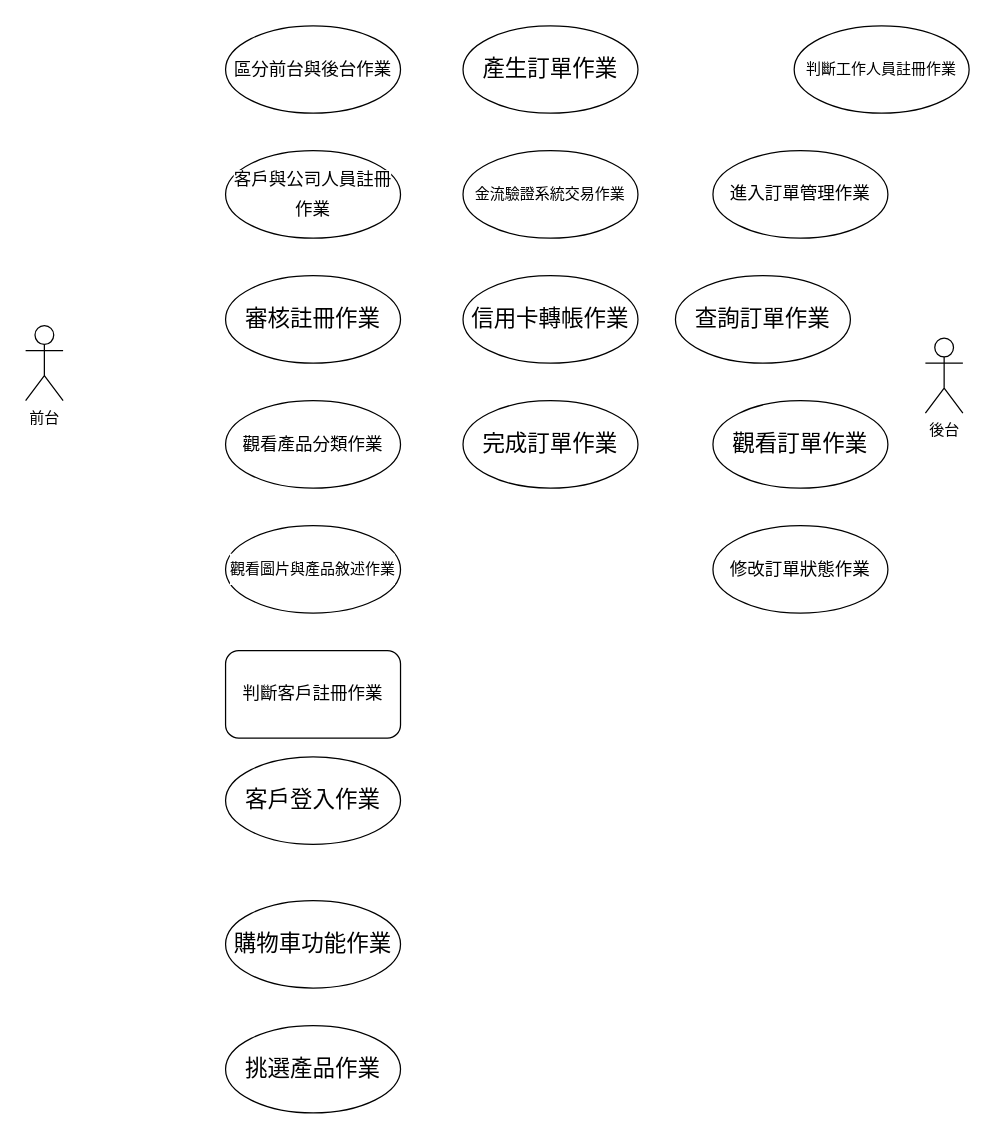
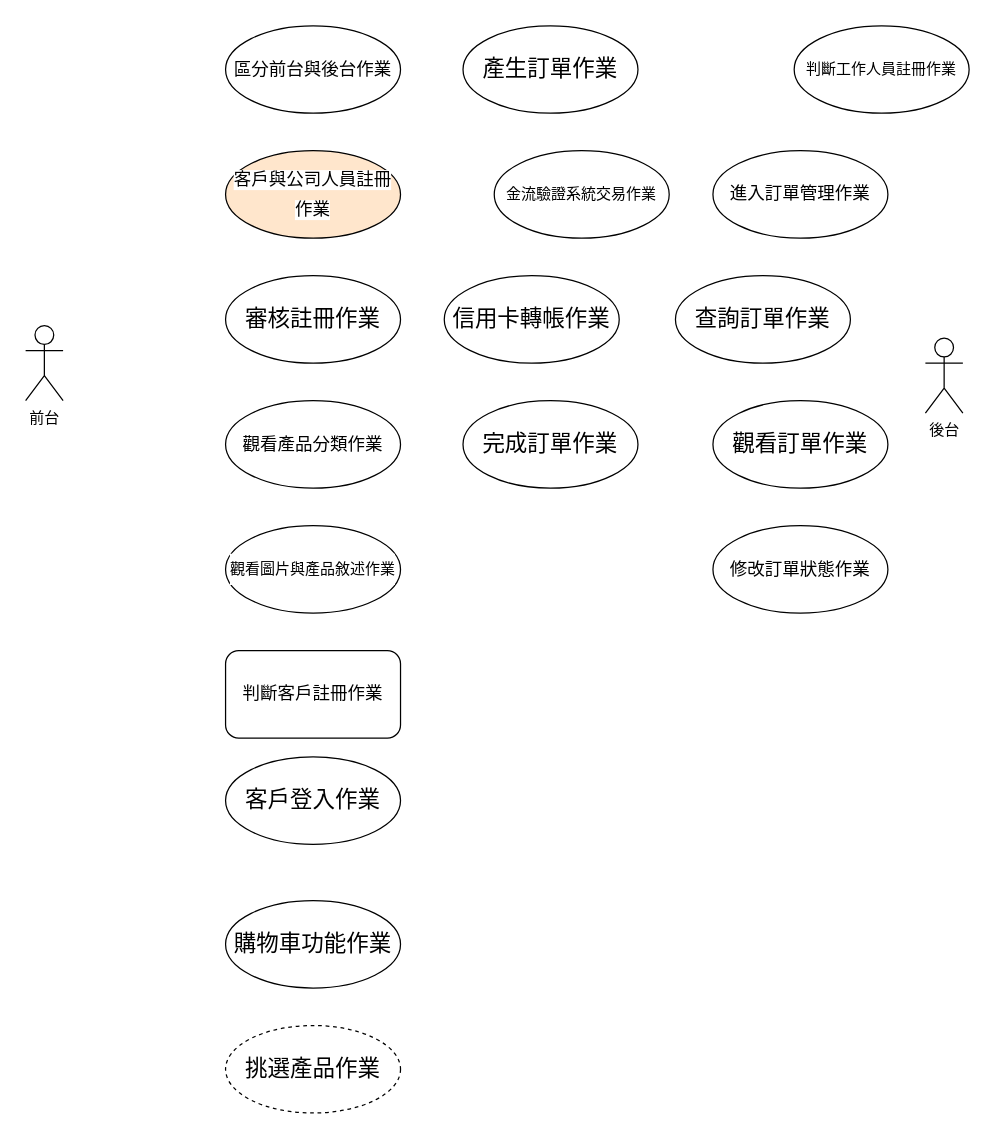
  <mxCell id="0" />
  <mxCell id="1" parent="0" />
  <mxCell id="2" value="&lt;font style=&quot;font-size: 14px&quot;&gt;區分前台與後台作業&lt;/font&gt;" style="ellipse;whiteSpace=wrap;html=1;" vertex="1" parent="1"><mxGeometry x="180" y="20" width="140" height="70" as="geometry" /></mxCell>
  <mxCell id="3" value="前台" style="shape=umlActor;verticalLabelPosition=bottom;verticalAlign=top;html=1;" vertex="1" parent="1"><mxGeometry x="20" y="260" width="30" height="60" as="geometry" /></mxCell>
- <mxCell id="4" value="&lt;div style=&quot;font-family: &amp;#34;consolas&amp;#34; , &amp;#34;courier new&amp;#34; , monospace ; line-height: 24px&quot;&gt;&lt;span style=&quot;background-color: rgb(255 , 255 , 255)&quot;&gt;&lt;font style=&quot;font-size: 14px&quot;&gt;客戶與公司人員註冊作業&lt;/font&gt;&lt;/span&gt;&lt;/div&gt;" style="ellipse;whiteSpace=wrap;html=1;fontSize=14;" vertex="1" parent="1"><mxGeometry x="180" y="120" width="140" height="70" as="geometry" /></mxCell>
+ <mxCell id="4" value="&lt;div style=&quot;font-family: &amp;#34;consolas&amp;#34; , &amp;#34;courier new&amp;#34; , monospace ; line-height: 24px&quot;&gt;&lt;span style=&quot;background-color: rgb(255 , 255 , 255)&quot;&gt;&lt;font style=&quot;font-size: 14px&quot;&gt;客戶與公司人員註冊作業&lt;/font&gt;&lt;/span&gt;&lt;/div&gt;" style="ellipse;whiteSpace=wrap;html=1;fontSize=14;fillColor=#ffe6cc;" vertex="1" parent="1"><mxGeometry x="180" y="120" width="140" height="70" as="geometry" /></mxCell>
  <mxCell id="5" value="&lt;div style=&quot;font-family: &amp;#34;consolas&amp;#34; , &amp;#34;courier new&amp;#34; , monospace ; font-size: 18px ; line-height: 24px&quot;&gt;&lt;span style=&quot;background-color: rgb(255 , 255 , 255)&quot;&gt;審核註冊作業&lt;/span&gt;&lt;/div&gt;" style="ellipse;whiteSpace=wrap;html=1;labelBackgroundColor=#FFFFFF;fontSize=14;fontColor=#000000;" vertex="1" parent="1"><mxGeometry x="180" y="220" width="140" height="70" as="geometry" /></mxCell>
  <mxCell id="6" value="&lt;div style=&quot;font-family: &amp;#34;consolas&amp;#34; , &amp;#34;courier new&amp;#34; , monospace ; line-height: 24px&quot;&gt;&lt;span style=&quot;background-color: rgb(255 , 255 , 255)&quot;&gt;&lt;font style=&quot;font-size: 14px&quot;&gt;觀看產品分類作業&lt;/font&gt;&lt;/span&gt;&lt;/div&gt;" style="ellipse;whiteSpace=wrap;html=1;labelBackgroundColor=#FFFFFF;fontSize=14;fontColor=#000000;" vertex="1" parent="1"><mxGeometry x="180" y="320" width="140" height="70" as="geometry" /></mxCell>
  <mxCell id="7" value="&lt;div style=&quot;font-family: &amp;#34;consolas&amp;#34; , &amp;#34;courier new&amp;#34; , monospace ; line-height: 24px&quot;&gt;&lt;span style=&quot;background-color: rgb(255 , 255 , 255)&quot;&gt;&lt;font style=&quot;font-size: 12px&quot;&gt;觀看圖片與產品敘述作業&lt;/font&gt;&lt;/span&gt;&lt;/div&gt;" style="ellipse;whiteSpace=wrap;html=1;labelBackgroundColor=#FFFFFF;fontSize=14;fontColor=#000000;" vertex="1" parent="1"><mxGeometry x="180" y="420" width="140" height="70" as="geometry" /></mxCell>
  <mxCell id="8" value="&lt;div style=&quot;font-family: &amp;#34;consolas&amp;#34; , &amp;#34;courier new&amp;#34; , monospace ; line-height: 24px&quot;&gt;&lt;span style=&quot;background-color: rgb(255 , 255 , 255)&quot;&gt;&lt;font style=&quot;font-size: 14px&quot;&gt;判斷客戶註冊作業&lt;/font&gt;&lt;/span&gt;&lt;/div&gt;" style="whiteSpace=wrap;html=1;labelBackgroundColor=#FFFFFF;fontSize=12;fontColor=#000000;rounded=1;" vertex="1" parent="1"><mxGeometry x="180" y="520" width="140" height="70" as="geometry" /></mxCell>
  <mxCell id="9" value="&lt;div style=&quot;font-family: &amp;#34;consolas&amp;#34; , &amp;#34;courier new&amp;#34; , monospace ; font-size: 18px ; line-height: 24px&quot;&gt;&lt;span style=&quot;background-color: rgb(255 , 255 , 255)&quot;&gt;客戶登入作業&lt;/span&gt;&lt;/div&gt;" style="ellipse;whiteSpace=wrap;html=1;labelBackgroundColor=#FFFFFF;fontSize=14;fontColor=#000000;" vertex="1" parent="1"><mxGeometry x="180" y="605" width="140" height="70" as="geometry" /></mxCell>
  <mxCell id="10" value="&lt;div style=&quot;font-family: &amp;#34;consolas&amp;#34; , &amp;#34;courier new&amp;#34; , monospace ; font-size: 18px ; line-height: 24px&quot;&gt;&lt;span style=&quot;background-color: rgb(255 , 255 , 255)&quot;&gt;購物車功能作業&lt;/span&gt;&lt;/div&gt;" style="ellipse;whiteSpace=wrap;html=1;labelBackgroundColor=#FFFFFF;fontSize=14;fontColor=#000000;" vertex="1" parent="1"><mxGeometry x="180" y="720" width="140" height="70" as="geometry" /></mxCell>
- <mxCell id="11" value="&lt;div style=&quot;font-family: &amp;#34;consolas&amp;#34; , &amp;#34;courier new&amp;#34; , monospace ; font-size: 18px ; line-height: 24px&quot;&gt;&lt;span style=&quot;background-color: rgb(255 , 255 , 255)&quot;&gt;挑選產品作業&lt;/span&gt;&lt;/div&gt;" style="ellipse;whiteSpace=wrap;html=1;labelBackgroundColor=#FFFFFF;fontSize=14;fontColor=#000000;" vertex="1" parent="1"><mxGeometry x="180" y="820" width="140" height="70" as="geometry" /></mxCell>
+ <mxCell id="11" value="&lt;div style=&quot;font-family: &amp;#34;consolas&amp;#34; , &amp;#34;courier new&amp;#34; , monospace ; font-size: 18px ; line-height: 24px&quot;&gt;&lt;span style=&quot;background-color: rgb(255 , 255 , 255)&quot;&gt;挑選產品作業&lt;/span&gt;&lt;/div&gt;" style="ellipse;whiteSpace=wrap;html=1;labelBackgroundColor=#FFFFFF;fontSize=14;fontColor=#000000;dashed=1;" vertex="1" parent="1"><mxGeometry x="180" y="820" width="140" height="70" as="geometry" /></mxCell>
  <mxCell id="12" value="&lt;div style=&quot;font-family: &amp;#34;consolas&amp;#34; , &amp;#34;courier new&amp;#34; , monospace ; font-size: 18px ; line-height: 24px&quot;&gt;&lt;span style=&quot;background-color: rgb(255 , 255 , 255)&quot;&gt;產生訂單作業&lt;/span&gt;&lt;/div&gt;" style="ellipse;whiteSpace=wrap;html=1;labelBackgroundColor=#FFFFFF;fontSize=14;fontColor=#000000;" vertex="1" parent="1"><mxGeometry x="370" y="20" width="140" height="70" as="geometry" /></mxCell>
- <mxCell id="13" value="&lt;div style=&quot;font-family: &amp;#34;consolas&amp;#34; , &amp;#34;courier new&amp;#34; , monospace ; line-height: 24px&quot;&gt;&lt;span style=&quot;background-color: rgb(255 , 255 , 255)&quot;&gt;&lt;font style=&quot;font-size: 12px&quot;&gt;金流驗證系統交易作業&lt;/font&gt;&lt;/span&gt;&lt;/div&gt;" style="ellipse;whiteSpace=wrap;html=1;labelBackgroundColor=#FFFFFF;fontSize=14;fontColor=#000000;" vertex="1" parent="1"><mxGeometry x="370" y="120" width="140" height="70" as="geometry" /></mxCell>
- <mxCell id="14" value="&lt;div style=&quot;font-family: &amp;#34;consolas&amp;#34; , &amp;#34;courier new&amp;#34; , monospace ; font-size: 18px ; line-height: 24px&quot;&gt;&lt;span style=&quot;background-color: rgb(255 , 255 , 255)&quot;&gt;信用卡轉帳作業&lt;/span&gt;&lt;/div&gt;" style="ellipse;whiteSpace=wrap;html=1;labelBackgroundColor=#FFFFFF;fontSize=12;fontColor=#000000;" vertex="1" parent="1"><mxGeometry x="370" y="220" width="140" height="70" as="geometry" /></mxCell>
+ <mxCell id="13" value="&lt;div style=&quot;font-family: &amp;#34;consolas&amp;#34; , &amp;#34;courier new&amp;#34; , monospace ; line-height: 24px&quot;&gt;&lt;span style=&quot;background-color: rgb(255 , 255 , 255)&quot;&gt;&lt;font style=&quot;font-size: 12px&quot;&gt;金流驗證系統交易作業&lt;/font&gt;&lt;/span&gt;&lt;/div&gt;" style="ellipse;whiteSpace=wrap;html=1;labelBackgroundColor=#FFFFFF;fontSize=14;fontColor=#000000;" vertex="1" parent="1"><mxGeometry x="395" y="120" width="140" height="70" as="geometry" /></mxCell>
+ <mxCell id="14" value="&lt;div style=&quot;font-family: &amp;#34;consolas&amp;#34; , &amp;#34;courier new&amp;#34; , monospace ; font-size: 18px ; line-height: 24px&quot;&gt;&lt;span style=&quot;background-color: rgb(255 , 255 , 255)&quot;&gt;信用卡轉帳作業&lt;/span&gt;&lt;/div&gt;" style="ellipse;whiteSpace=wrap;html=1;labelBackgroundColor=#FFFFFF;fontSize=12;fontColor=#000000;" vertex="1" parent="1"><mxGeometry x="355" y="220" width="140" height="70" as="geometry" /></mxCell>
  <mxCell id="15" value="&lt;div style=&quot;font-family: &amp;#34;consolas&amp;#34; , &amp;#34;courier new&amp;#34; , monospace ; font-size: 18px ; line-height: 24px&quot;&gt;&lt;span style=&quot;background-color: rgb(255 , 255 , 255)&quot;&gt;完成訂單作業&lt;/span&gt;&lt;/div&gt;" style="ellipse;whiteSpace=wrap;html=1;labelBackgroundColor=#FFFFFF;fontSize=12;fontColor=#000000;" vertex="1" parent="1"><mxGeometry x="370" y="320" width="140" height="70" as="geometry" /></mxCell>
  <mxCell id="16" value="後台" style="shape=umlActor;verticalLabelPosition=bottom;verticalAlign=top;html=1;labelBackgroundColor=#FFFFFF;fontSize=12;fontColor=#000000;" vertex="1" parent="1"><mxGeometry x="740" y="270" width="30" height="60" as="geometry" /></mxCell>
  <mxCell id="17" value="&lt;div style=&quot;font-family: &amp;#34;consolas&amp;#34; , &amp;#34;courier new&amp;#34; , monospace ; line-height: 24px&quot;&gt;&lt;span style=&quot;background-color: rgb(255 , 255 , 255)&quot;&gt;&lt;font style=&quot;font-size: 12px&quot;&gt;判斷工作人員註冊作業&lt;/font&gt;&lt;/span&gt;&lt;/div&gt;" style="ellipse;whiteSpace=wrap;html=1;labelBackgroundColor=#FFFFFF;fontSize=12;fontColor=#000000;" vertex="1" parent="1"><mxGeometry x="635" y="20" width="140" height="70" as="geometry" /></mxCell>
  <mxCell id="18" value="&lt;div style=&quot;font-family: &amp;#34;consolas&amp;#34; , &amp;#34;courier new&amp;#34; , monospace ; line-height: 24px&quot;&gt;&lt;span style=&quot;background-color: rgb(255 , 255 , 255)&quot;&gt;&lt;font style=&quot;font-size: 14px&quot;&gt;進入訂單管理作業&lt;/font&gt;&lt;/span&gt;&lt;/div&gt;" style="ellipse;whiteSpace=wrap;html=1;labelBackgroundColor=#FFFFFF;fontSize=12;fontColor=#000000;" vertex="1" parent="1"><mxGeometry x="570" y="120" width="140" height="70" as="geometry" /></mxCell>
  <mxCell id="19" value="&lt;div style=&quot;font-family: &amp;#34;consolas&amp;#34; , &amp;#34;courier new&amp;#34; , monospace ; font-size: 18px ; line-height: 24px&quot;&gt;&lt;span style=&quot;background-color: rgb(255 , 255 , 255)&quot;&gt;查詢訂單作業&lt;/span&gt;&lt;/div&gt;" style="ellipse;whiteSpace=wrap;html=1;labelBackgroundColor=#FFFFFF;fontSize=14;fontColor=#000000;" vertex="1" parent="1"><mxGeometry x="540" y="220" width="140" height="70" as="geometry" /></mxCell>
  <mxCell id="20" value="&lt;div style=&quot;font-family: &amp;#34;consolas&amp;#34; , &amp;#34;courier new&amp;#34; , monospace ; font-size: 18px ; line-height: 24px&quot;&gt;&lt;span style=&quot;background-color: rgb(255 , 255 , 255)&quot;&gt;觀看訂單作業&lt;/span&gt;&lt;/div&gt;" style="ellipse;whiteSpace=wrap;html=1;labelBackgroundColor=#FFFFFF;fontSize=14;fontColor=#000000;" vertex="1" parent="1"><mxGeometry x="570" y="320" width="140" height="70" as="geometry" /></mxCell>
  <mxCell id="21" value="&lt;div style=&quot;font-family: &amp;#34;consolas&amp;#34; , &amp;#34;courier new&amp;#34; , monospace ; line-height: 24px&quot;&gt;&lt;div style=&quot;font-family: &amp;#34;consolas&amp;#34; , &amp;#34;courier new&amp;#34; , monospace ; line-height: 24px&quot;&gt;&lt;span style=&quot;background-color: rgb(255 , 255 , 255)&quot;&gt;&lt;font style=&quot;font-size: 14px&quot;&gt;修改訂單狀態作業&lt;/font&gt;&lt;/span&gt;&lt;/div&gt;&lt;/div&gt;" style="ellipse;whiteSpace=wrap;html=1;labelBackgroundColor=#FFFFFF;fontSize=14;fontColor=#000000;" vertex="1" parent="1"><mxGeometry x="570" y="420" width="140" height="70" as="geometry" /></mxCell>
